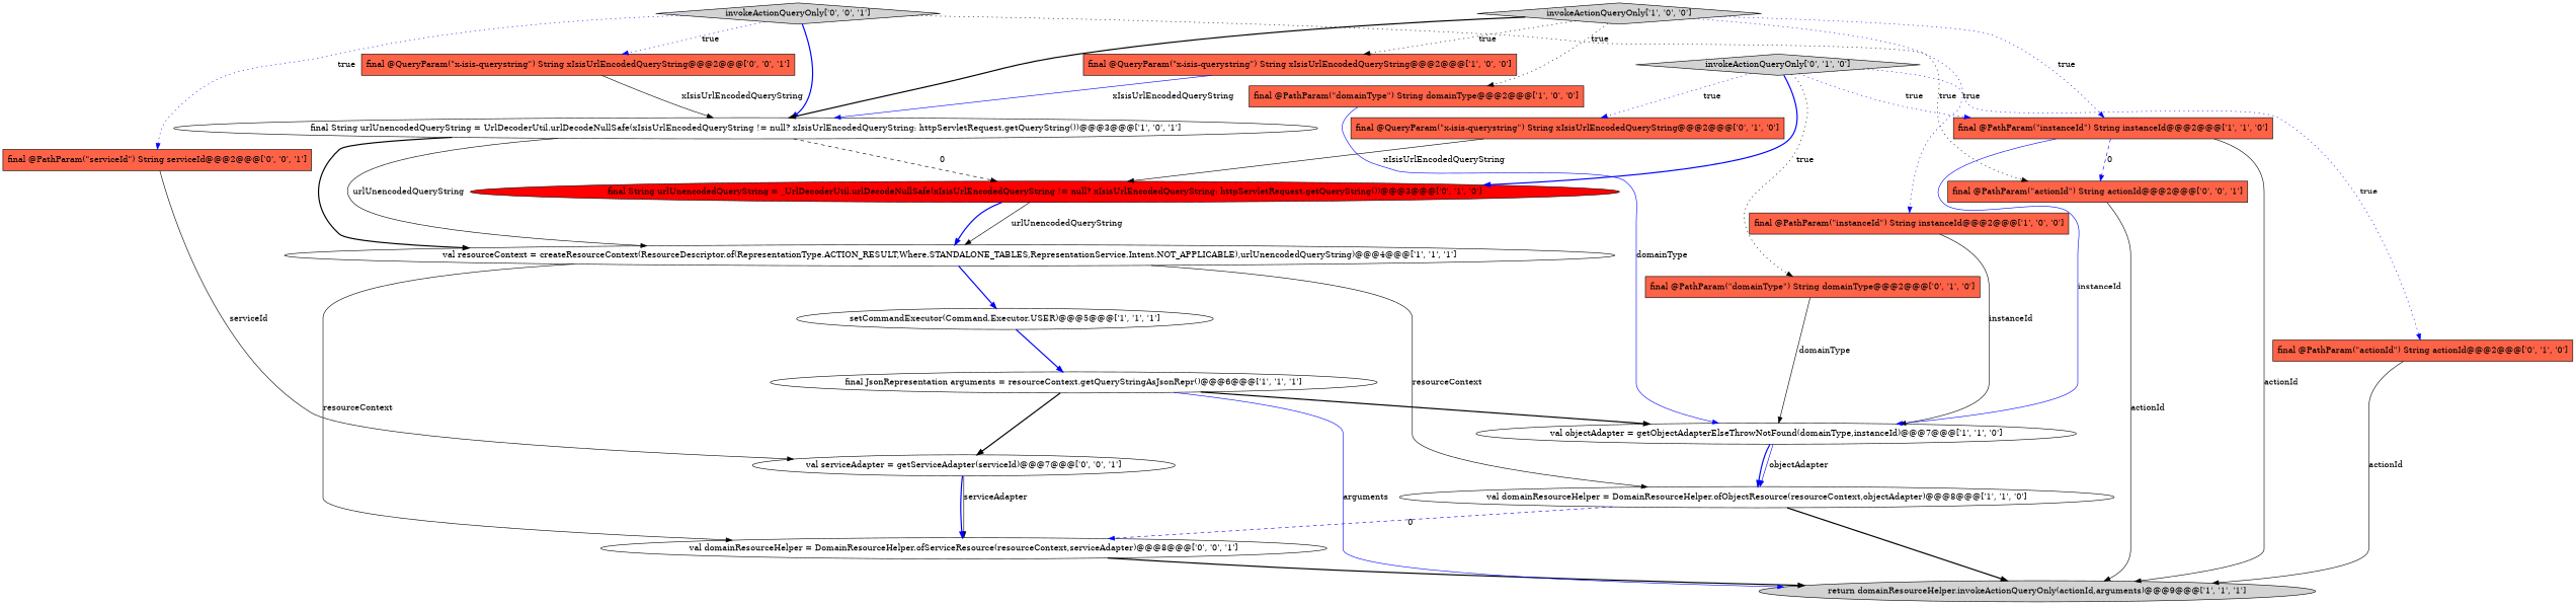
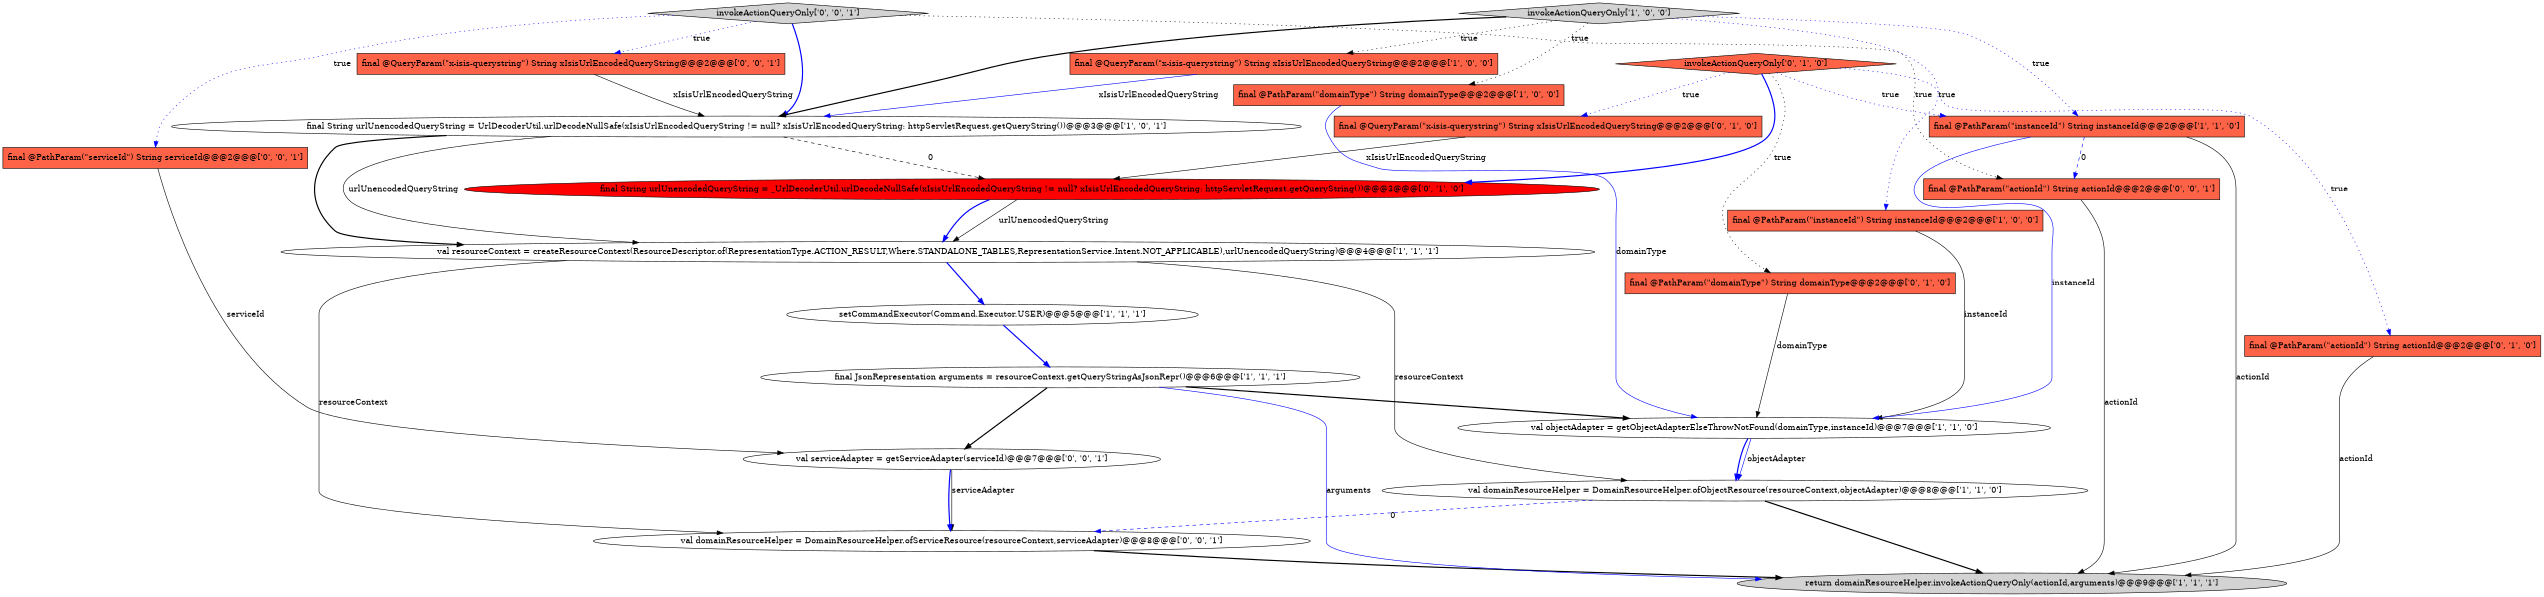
  digraph {
    node [fillcolor=tomato shape=box style=filled]
    edge [style=solid color=black]
    n1 [label="final @PathParam(\"domainType\") String domainType@@@2@@@['1', '0', '0']"]
    n2 [fillcolor=white label="val objectAdapter = getObjectAdapterElseThrowNotFound(domainType,instanceId)@@@7@@@['1', '1', '0']" shape=ellipse]
    n3 [label="final @QueryParam(\"x-isis-querystring\") String xIsisUrlEncodedQueryString@@@2@@@['0', '0', '1']"]
    n4 [fillcolor=white label="final String urlUnencodedQueryString = UrlDecoderUtil.urlDecodeNullSafe(xIsisUrlEncodedQueryString != null? xIsisUrlEncodedQueryString: httpServletRequest.getQueryString())@@@3@@@['1', '0', '1']" shape=ellipse]
    n5 [fillcolor=white label="val resourceContext = createResourceContext(ResourceDescriptor.of(RepresentationType.ACTION_RESULT,Where.STANDALONE_TABLES,RepresentationService.Intent.NOT_APPLICABLE),urlUnencodedQueryString)@@@4@@@['1', '1', '1']" shape=ellipse]
    n6 [fillcolor=white label="val domainResourceHelper = DomainResourceHelper.ofObjectResource(resourceContext,objectAdapter)@@@8@@@['1', '1', '0']" shape=ellipse]
    n7 [fillcolor=white label="val domainResourceHelper = DomainResourceHelper.ofServiceResource(resourceContext,serviceAdapter)@@@8@@@['0', '0', '1']" shape=ellipse]
    n8 [fillcolor=white label="setCommandExecutor(Command.Executor.USER)@@@5@@@['1', '1', '1']" shape=ellipse]
    n9 [fillcolor=lightgray label="invokeActionQueryOnly['0', '0', '1']" shape=diamond]
    n10 [label="final @PathParam(\"actionId\") String actionId@@@2@@@['0', '0', '1']"]
    n11 [label="final @PathParam(\"serviceId\") String serviceId@@@2@@@['0', '0', '1']"]
    n12 [fillcolor=white label="val serviceAdapter = getServiceAdapter(serviceId)@@@7@@@['0', '0', '1']" shape=ellipse]
    n13 [label="final @PathParam(\"domainType\") String domainType@@@2@@@['0', '1', '0']"]
    n14 [label="final @QueryParam(\"x-isis-querystring\") String xIsisUrlEncodedQueryString@@@2@@@['1', '0', '0']"]
    n15 [fillcolor=lightgray label="return domainResourceHelper.invokeActionQueryOnly(actionId,arguments)@@@9@@@['1', '1', '1']" shape=ellipse]
    n16 [label="final @PathParam(\"actionId\") String actionId@@@2@@@['0', '1', '0']"]
    n17 [fillcolor=red label="final String urlUnencodedQueryString = _UrlDecoderUtil.urlDecodeNullSafe(xIsisUrlEncodedQueryString != null? xIsisUrlEncodedQueryString: httpServletRequest.getQueryString())@@@3@@@['0', '1', '0']" shape=ellipse]
    n18 [label="final @PathParam(\"instanceId\") String instanceId@@@2@@@['1', '0', '0']"]
    n19 [label="final @PathParam(\"instanceId\") String instanceId@@@2@@@['1', '1', '0']"]
    n20 [fillcolor=white label="final JsonRepresentation arguments = resourceContext.getQueryStringAsJsonRepr()@@@6@@@['1', '1', '1']" shape=ellipse]
-   n21 [fillcolor=lightgray label="invokeActionQueryOnly['0', '1', '0']" shape=diamond]
+   n21 [label="invokeActionQueryOnly['0', '1', '0']" shape=diamond]
    n22 [label="final @QueryParam(\"x-isis-querystring\") String xIsisUrlEncodedQueryString@@@2@@@['0', '1', '0']"]
    n23 [fillcolor=lightgray label="invokeActionQueryOnly['1', '0', '0']" shape=diamond]
    n1 -> n2 [label=domainType color=blue]
    n2 -> n6 [style=bold color=blue]
    n2 -> n6 [label=objectAdapter color=blue]
    n3 -> n4 [label=xIsisUrlEncodedQueryString]
    n4 -> n5 [style=bold]
    n4 -> n5 [label=urlUnencodedQueryString]
    n4 -> n17 [label=0 style=dashed]
    n5 -> n6 [label=resourceContext]
    n5 -> n7 [label=resourceContext]
    n5 -> n8 [style=bold color=blue]
    n6 -> n7 [label=0 style=dashed color=blue]
    n6 -> n15 [style=bold]
    n7 -> n15 [style=bold]
    n8 -> n20 [style=bold color=blue]
    n9 -> n3 [label=true style=dotted color=blue]
    n9 -> n4 [style=bold color=blue]
    n9 -> n10 [label=true style=dotted]
    n9 -> n11 [label=true style=dotted color=blue]
    n10 -> n15 [label=actionId]
    n11 -> n12 [label=serviceId]
    n12 -> n7 [label=serviceAdapter]
    n12 -> n7 [style=bold color=blue]
    n13 -> n2 [label=domainType]
    n14 -> n4 [label=xIsisUrlEncodedQueryString color=blue]
    n16 -> n15 [label=actionId]
    n17 -> n5 [label=urlUnencodedQueryString]
    n17 -> n5 [style=bold color=blue]
    n18 -> n2 [label=instanceId]
    n19 -> n2 [label=instanceId color=blue]
    n19 -> n10 [label=0 style=dashed color=blue]
    n19 -> n15 [label=actionId]
    n20 -> n2 [style=bold]
    n20 -> n12 [style=bold]
    n20 -> n15 [label=arguments color=blue]
    n21 -> n13 [label=true style=dotted]
    n21 -> n16 [label=true style=dotted color=blue]
    n21 -> n17 [style=bold color=blue]
    n21 -> n19 [label=true style=dotted color=blue]
    n21 -> n22 [label=true style=dotted color=blue]
    n22 -> n17 [label=xIsisUrlEncodedQueryString]
    n23 -> n1 [label=true style=dotted]
    n23 -> n4 [style=bold]
    n23 -> n14 [label=true style=dotted]
    n23 -> n18 [label=true style=dotted color=blue]
    n23 -> n19 [label=true style=dotted color=blue]
  }
